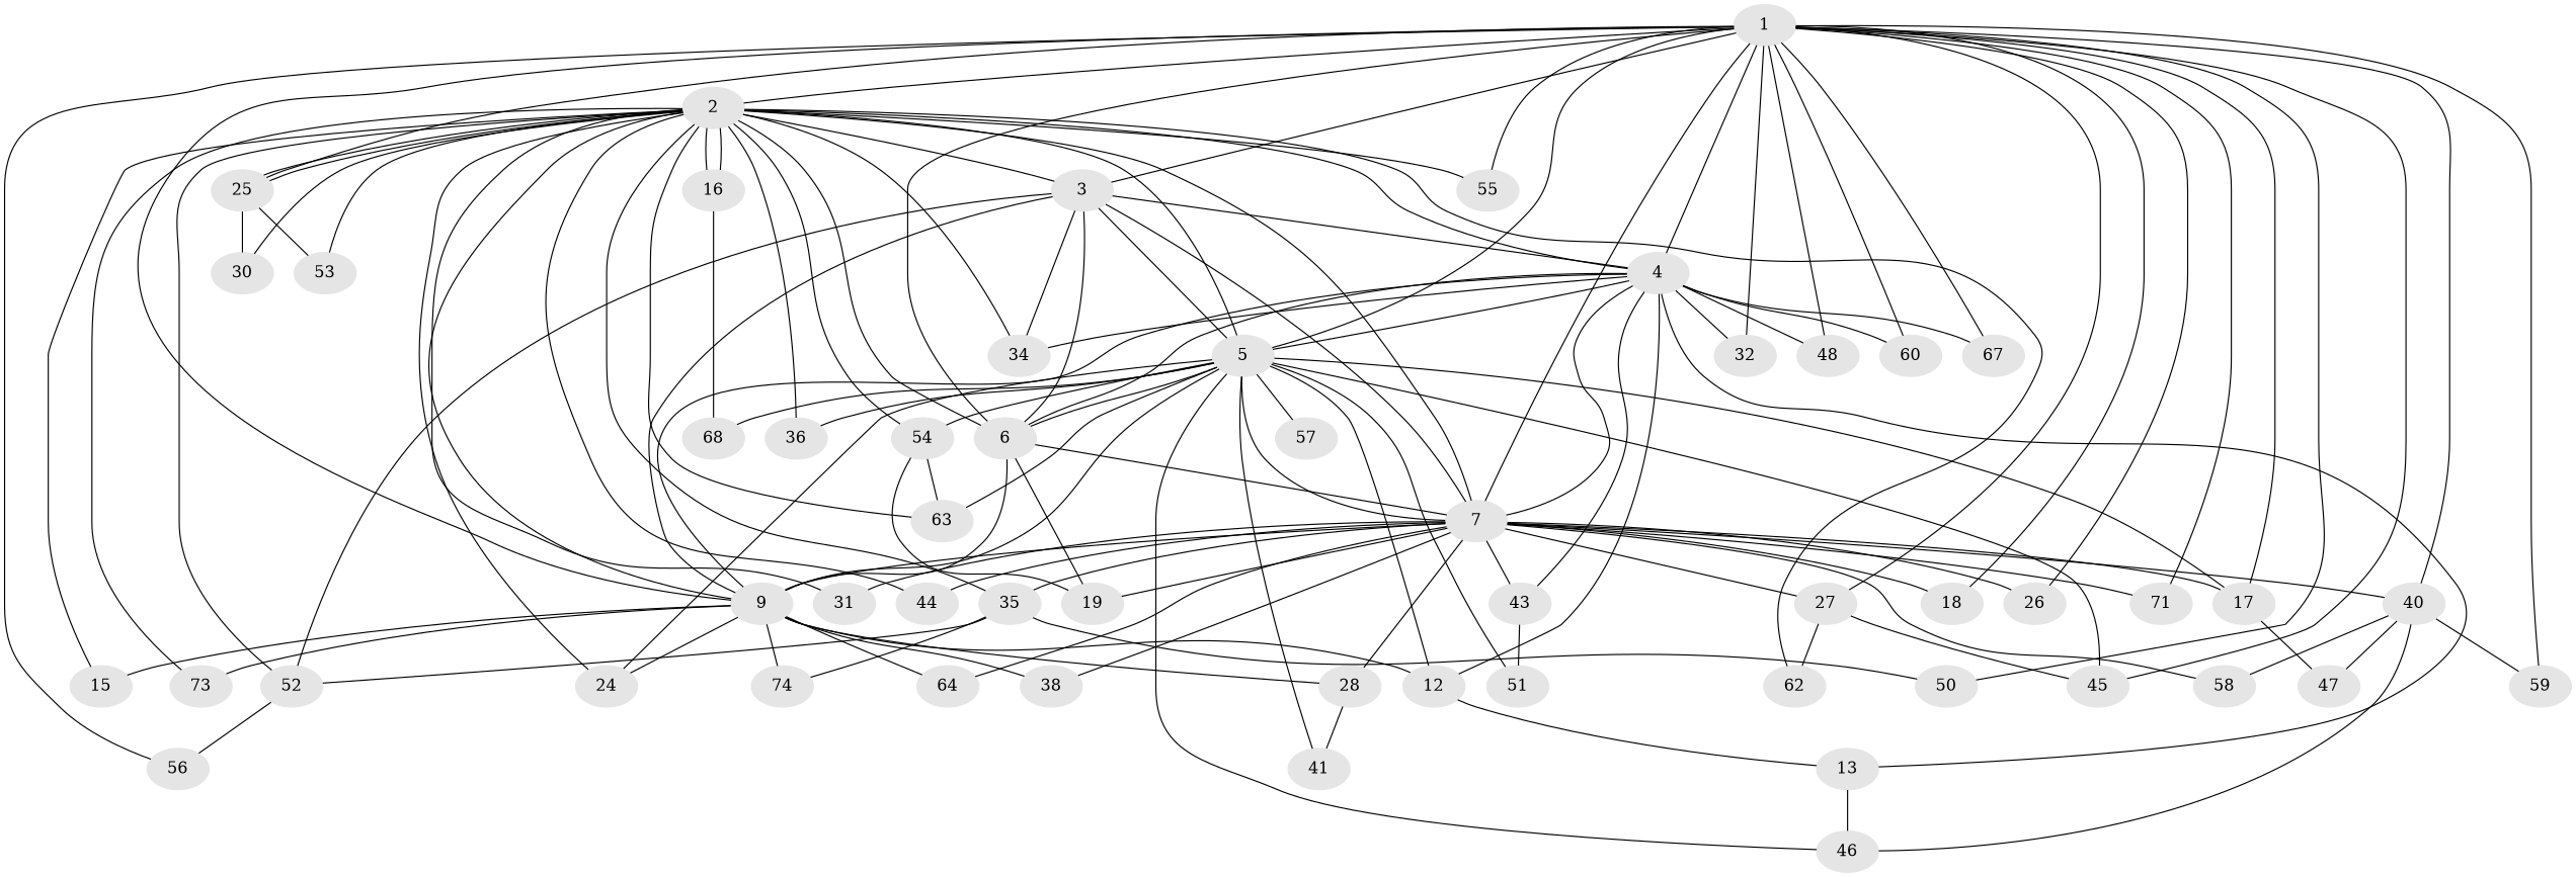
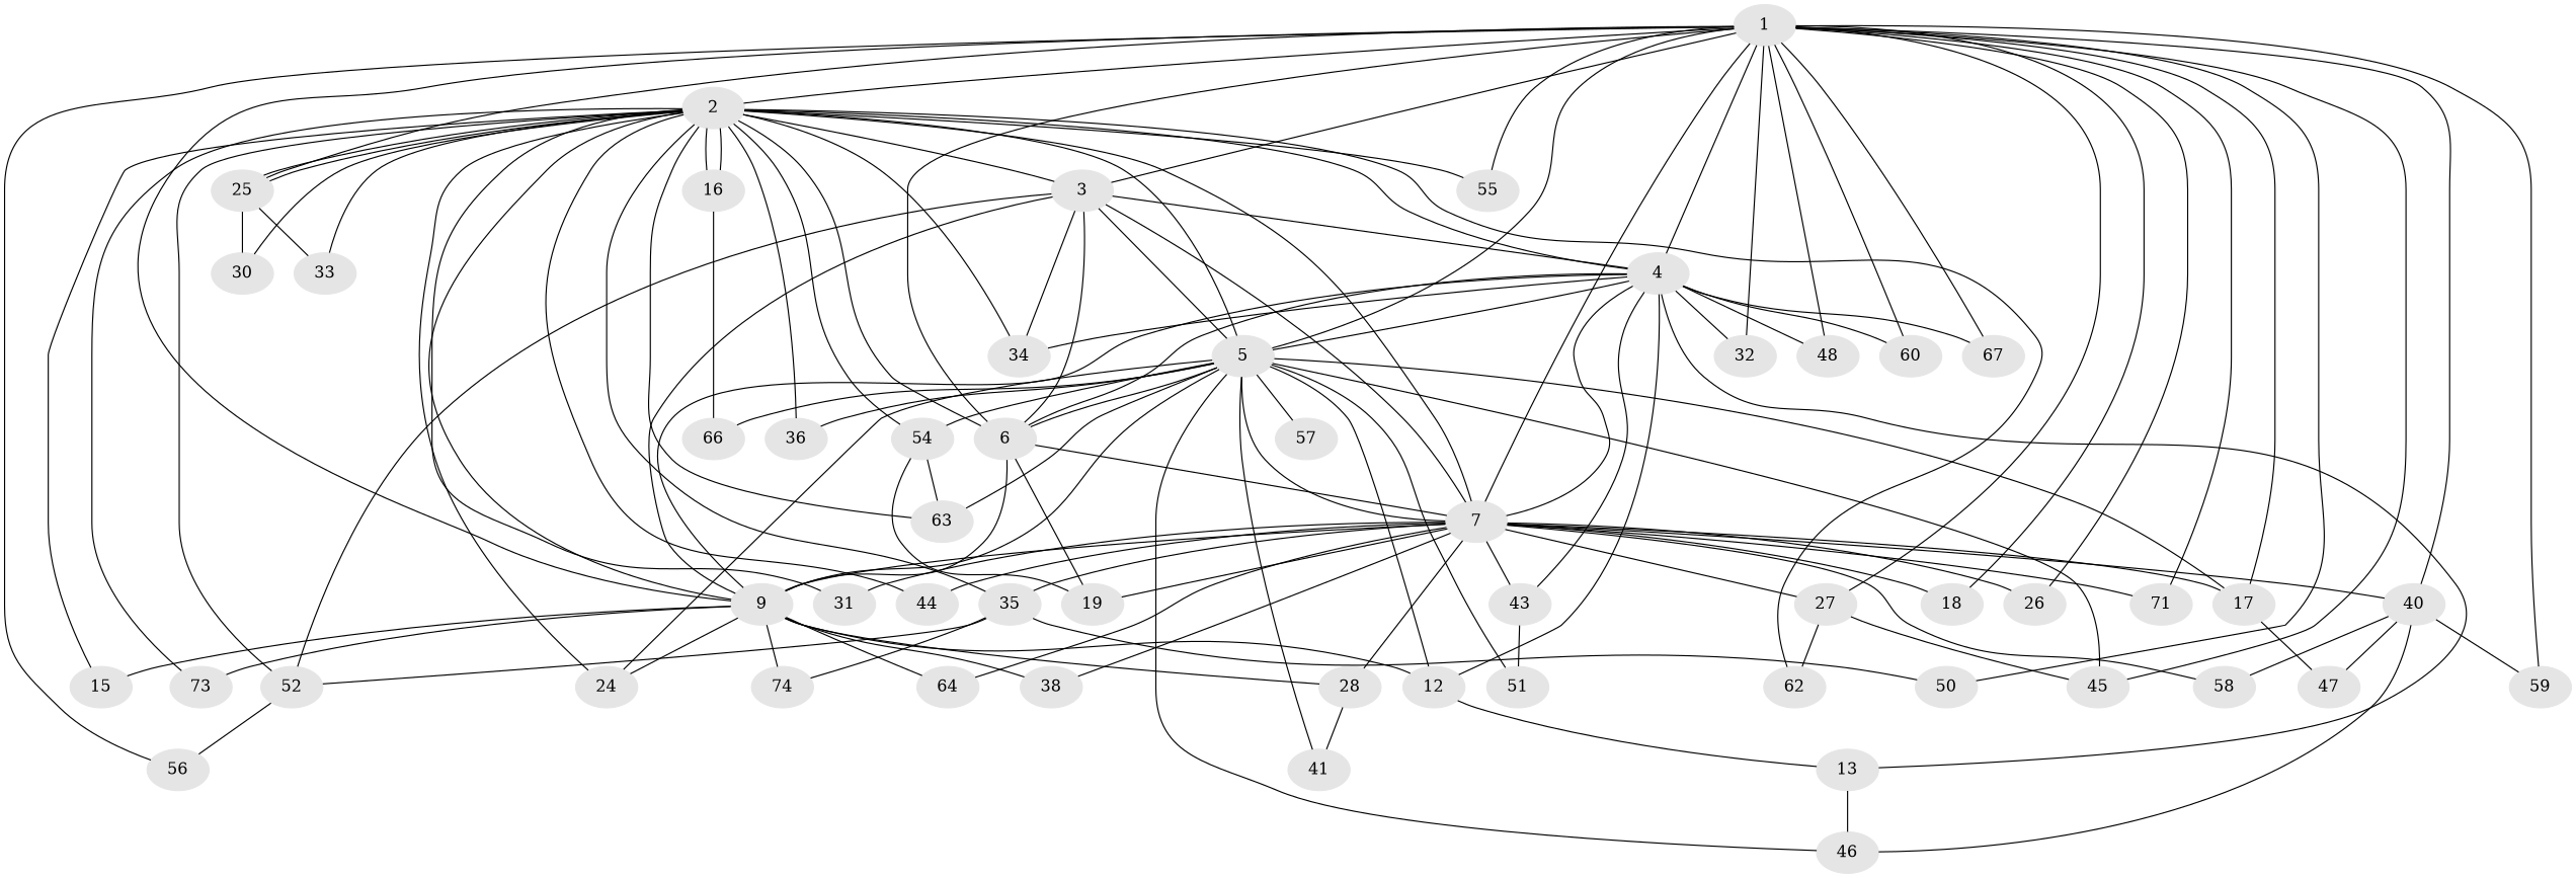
  graph {
    node [color=gray90 style=filled]
    1 [super="+11"]
    2 [super="+20"]
    3 [super="+23"]
    4 [super="+65"]
    5 [super="+10"]
    6 [super="+21"]
    7 [super="+8"]
    9 [super="+53"]
    17 [super="+22"]
    18
    25 [super="+39"]
    26
    27 [super="+49"]
    32
    40 [super="+72"]
    45
    48
    50
    55
    56
    59
    60
    67
    71
    n25 [label=54]
    15
    16
    24 [super="+70"]
    30
    31
-   33 [label=53]
+   33
    34 [super="+69"]
    35
    36
    44
    52 [super="+54"]
    62
    63 [super="+68"]
    73
    12 [super="+37"]
    13
    43
-   66 [label=68]
+   66
    41
    46 [super="+61"]
    51
    57
    19 [super="+29"]
    28
    38
    58
    64
    74
    47
    1 -- 2
    1 -- 3
    1 -- 4
    1 -- 5 [weight=3]
    1 -- 6
    1 -- 7 [weight=2]
    1 -- 9
    1 -- 17
    1 -- 18
    1 -- 25
    1 -- 26
    1 -- 27
    1 -- 32
    1 -- 40 [weight=2]
    1 -- 45
    1 -- 48
    1 -- 50
    1 -- 55
    1 -- 56
    1 -- 59
    1 -- 60
    1 -- 67
    1 -- 71
    2 -- 3
    2 -- 4
    2 -- 5 [weight=2]
    2 -- 6
    2 -- 7 [weight=2]
    2 -- 9
    2 -- 25
    2 -- 25
    2 -- 55
    2 -- n25
    2 -- 15
    2 -- 16
    2 -- 16
    2 -- 24
    2 -- 30
    2 -- 31
    2 -- 33
    2 -- 34
    2 -- 35
    2 -- 36
    2 -- 44
    2 -- 52
    2 -- 62
    2 -- 63
    2 -- 73
    3 -- 4
    3 -- 5 [weight=2]
    3 -- 6
    3 -- 7 [weight=2]
    3 -- 9 [weight=3]
    3 -- 34
    3 -- 52
    4 -- 5 [weight=2]
    4 -- 6
    4 -- 7 [weight=2]
    4 -- 9
    4 -- 32
    4 -- 48 [weight=2]
    4 -- 60
    4 -- 67
    4 -- 34
    4 -- 12
    4 -- 13
    4 -- 43
    5 -- 6 [weight=2]
    5 -- 7 [weight=4]
    5 -- 9 [weight=2]
    5 -- 17
    5 -- 45
    5 -- n25
    5 -- 24
    5 -- 36
    5 -- 63
    5 -- 12
    5 -- 66
    5 -- 41
    5 -- 46
    5 -- 51
    5 -- 57 [weight=2]
    6 -- 7 [weight=2]
    6 -- 9 [weight=2]
    6 -- 19
    7 -- 9 [weight=2]
    7 -- 17
    7 -- 18
    7 -- 26
    7 -- 27
    7 -- 40
    7 -- 71
    7 -- 31
    7 -- 35
    7 -- 44
    7 -- 43
    7 -- 19
    7 -- 28
    7 -- 38
    7 -- 58
    7 -- 64
    9 -- 15
    9 -- 24
    9 -- 73
    9 -- 12
    9 -- 28
    9 -- 38
    9 -- 64
    9 -- 74
    17 -- 47
    25 -- 30
    25 -- 33
    27 -- 45
    27 -- 62
    40 -- 59
    40 -- 46
    40 -- 58
    40 -- 47
    n25 -- 63
    n25 -- 19
    16 -- 66
    35 -- 50
    35 -- 52
    35 -- 74
    52 -- 56
    12 -- 13
    13 -- 46
    43 -- 51
    28 -- 41
  }
